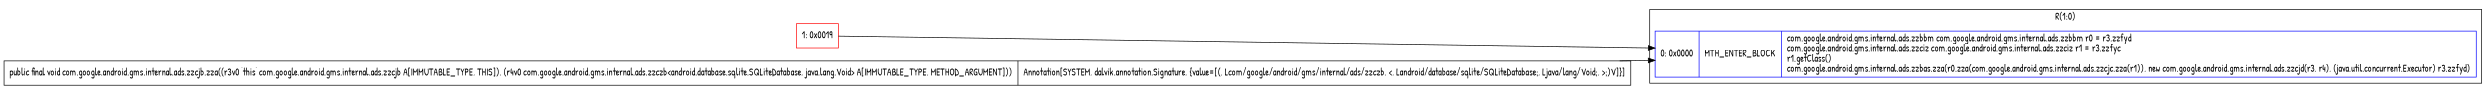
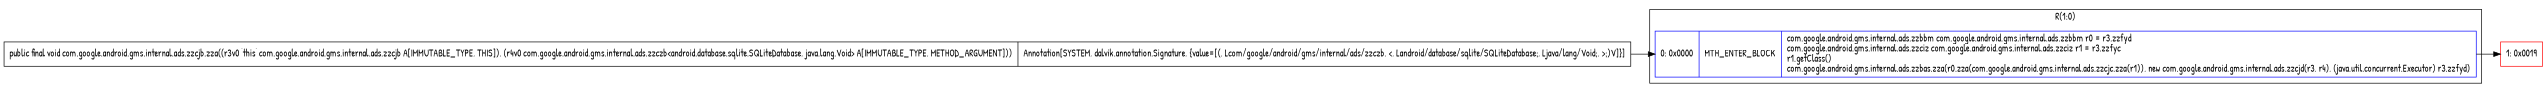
  digraph {
    rankdir=LR
    fontname="Patrick Hand"
    node [shape=record fontname="Patrick Hand"]
    edge [fontname="Patrick Hand"]
    n1 [color=blue label="{0\:\ 0x0000|MTH_ENTER_BLOCK\l|com.google.android.gms.internal.ads.zzbbm com.google.android.gms.internal.ads.zzbbm r0 = r3.zzfyd\lcom.google.android.gms.internal.ads.zzciz com.google.android.gms.internal.ads.zzciz r1 = r3.zzfyc\lr1.getClass()\lcom.google.android.gms.internal.ads.zzbas.zza(r0.zza(com.google.android.gms.internal.ads.zzcjc.zza(r1)), new com.google.android.gms.internal.ads.zzcjd(r3, r4), (java.util.concurrent.Executor) r3.zzfyd)\l}"]
    n2 [color=red label="{1\:\ 0x0019}"]
    n3 [label="{public final void com.google.android.gms.internal.ads.zzcjb.zza((r3v0 'this' com.google.android.gms.internal.ads.zzcjb A[IMMUTABLE_TYPE, THIS]), (r4v0 com.google.android.gms.internal.ads.zzczb\<android.database.sqlite.SQLiteDatabase, java.lang.Void\> A[IMMUTABLE_TYPE, METHOD_ARGUMENT]))  | Annotation[SYSTEM, dalvik.annotation.Signature, \{value=[(, Lcom\/google\/android\/gms\/internal\/ads\/zzczb, \<, Landroid\/database\/sqlite\/SQLiteDatabase;, Ljava\/lang\/Void;, \>;)V]\}]\l}"]
    subgraph cluster_1 {
      label="R(1:0)"
      n1
    }
-   n2 -> n1
+   n1 -> n2
    n3 -> n1
  }
